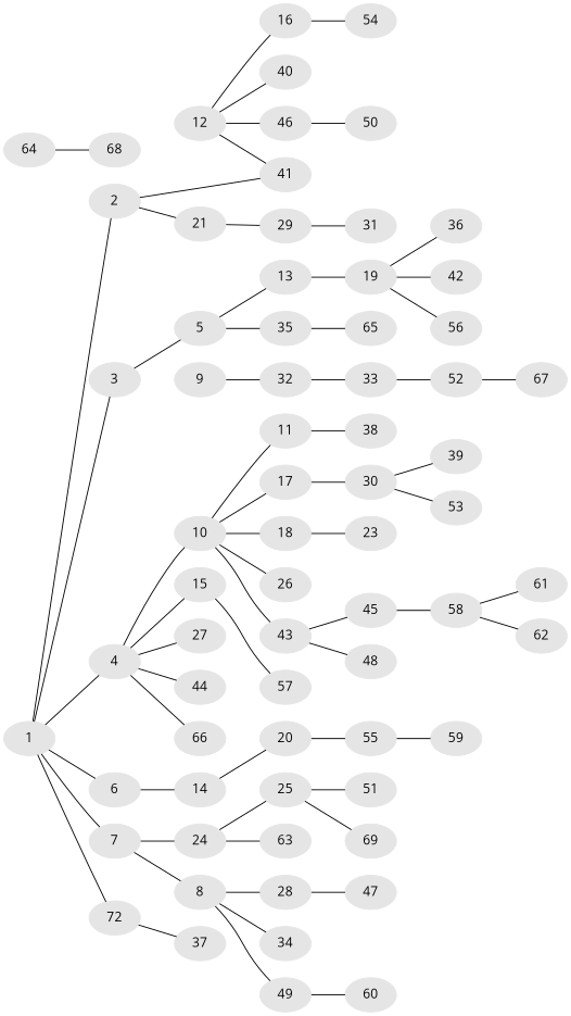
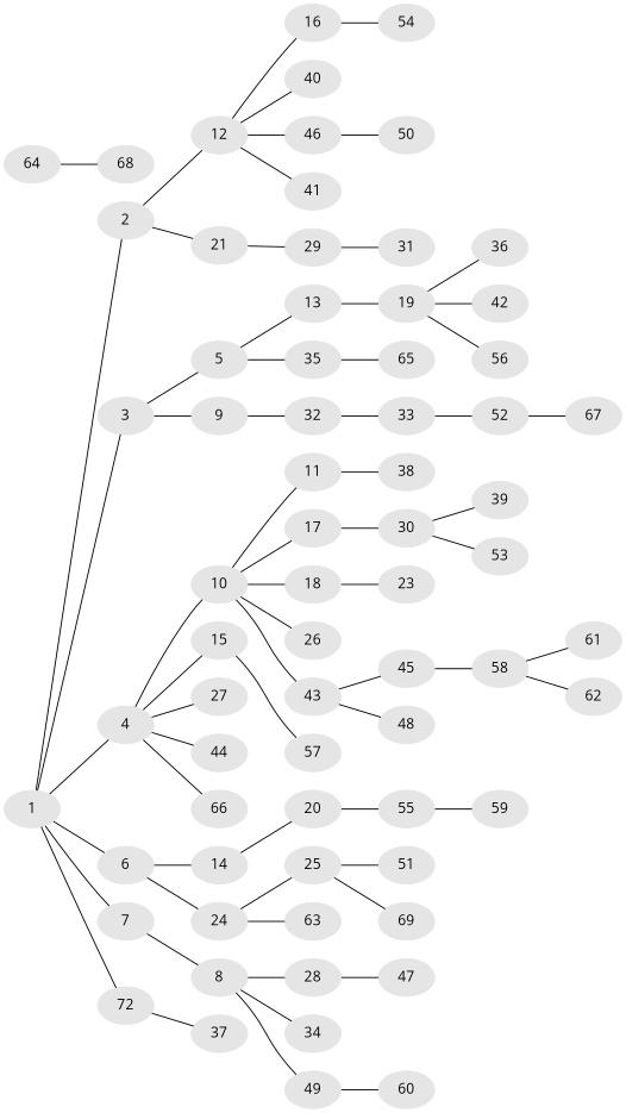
  graph {
    fontname="Open Sans"
    rankdir=LR
    node [color=gray90 fontname="Open Sans" style=filled]
    edge [fontname="Open Sans"]
    1
    2
    3
    4
    6
    7
    n7 [label=72]
    12
    21
    5
    9
    10
    15
    27
    44
    66
    14
    8
    24
    37
    16
    40
    41
    46
    29
    13
    35
    32
    11
    17
    18
    26
    43
    57
    19
    65
    20
    28
    34
    49
    25
    63
    47
    60
    33
    38
    30
    23
    45
    48
    54
    50
    36
    42
    56
    55
    39
    53
    59
    31
    51
    69
    52
    67
    64
    68
    58
    61
    62
    1 -- 2
    1 -- 3
    1 -- 4
    1 -- 6
    1 -- 7
    1 -- n7
-   2 -- 41
+   2 -- 12
    2 -- 21
    3 -- 5
+   3 -- 9
    4 -- 10
    4 -- 15
    4 -- 27
    4 -- 44
    4 -- 66
    6 -- 14
    7 -- 8
-   7 -- 24
+   6 -- 24
    n7 -- 37
    12 -- 16
    12 -- 40
    12 -- 41
    12 -- 46
    21 -- 29
    5 -- 13
    5 -- 35
    9 -- 32
    10 -- 11
    10 -- 17
    10 -- 18
    10 -- 26
    10 -- 43
    15 -- 57
    14 -- 20
    8 -- 28
    8 -- 34
    8 -- 49
    24 -- 25
    24 -- 63
    16 -- 54
    46 -- 50
    29 -- 31
    13 -- 19
    35 -- 65
    32 -- 33
    11 -- 38
    17 -- 30
    18 -- 23
    43 -- 45
    43 -- 48
    19 -- 36
    19 -- 42
    19 -- 56
    20 -- 55
    28 -- 47
    49 -- 60
    25 -- 51
    25 -- 69
    33 -- 52
    30 -- 39
    30 -- 53
    45 -- 58
    55 -- 59
    52 -- 67
    64 -- 68
    58 -- 61
    58 -- 62
  }
